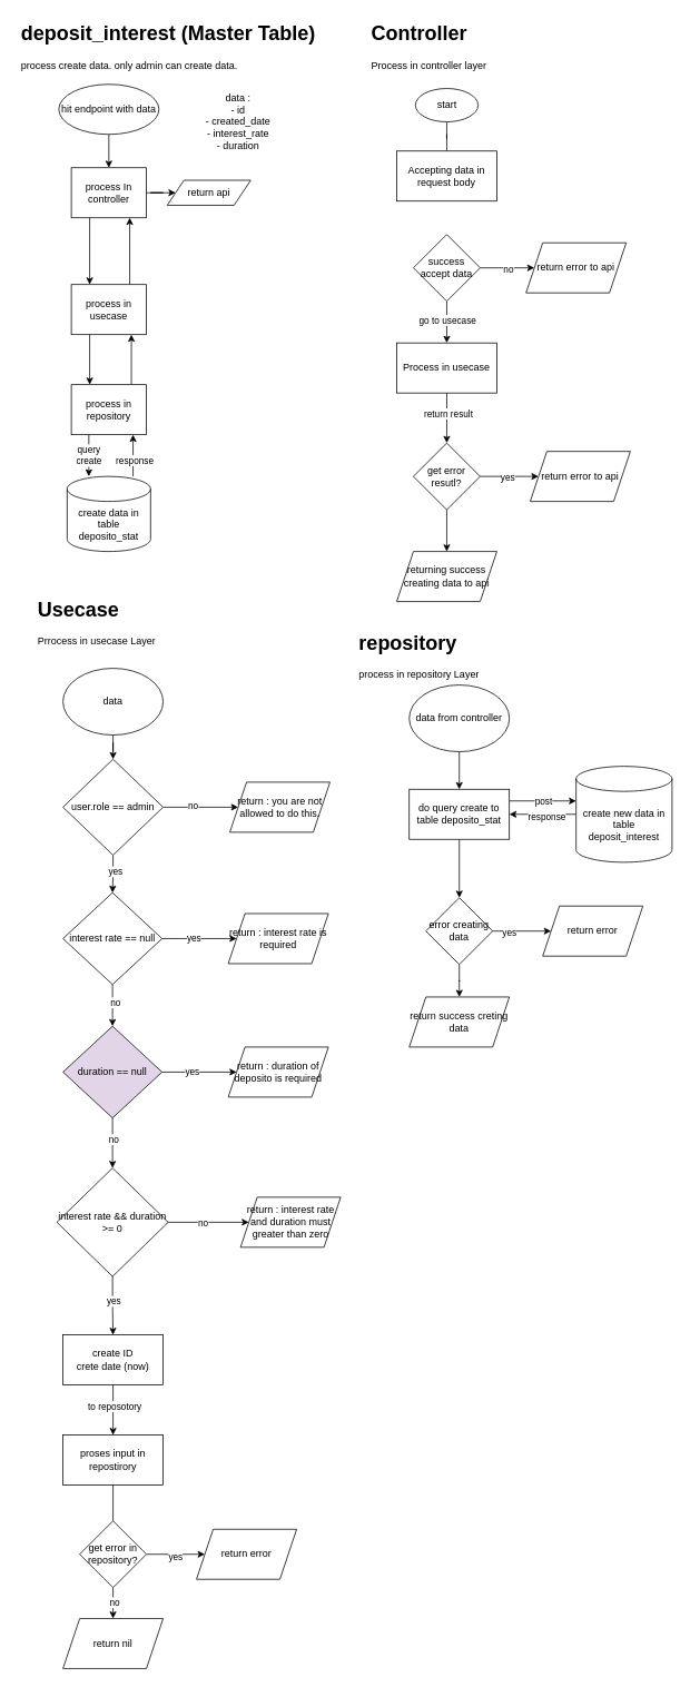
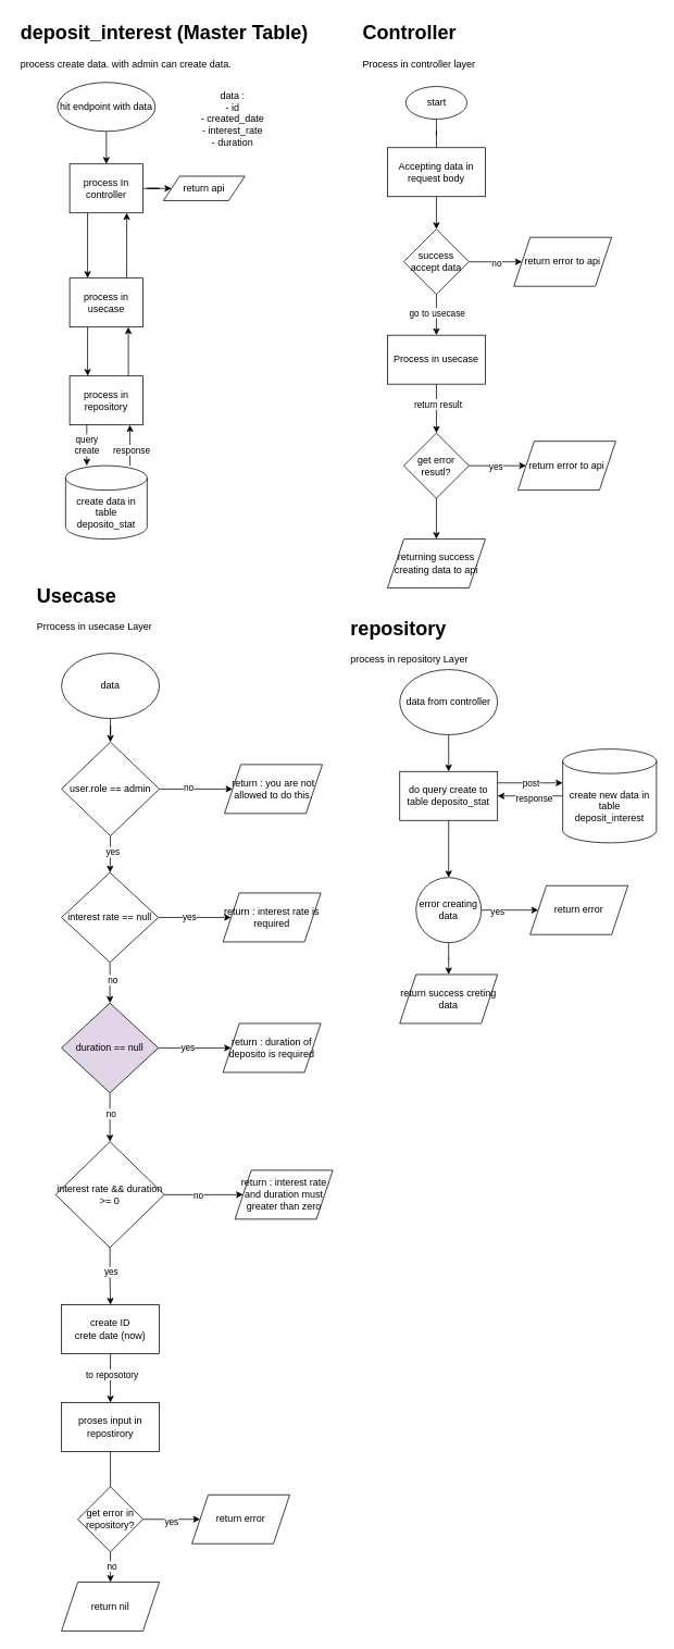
  <mxCell id="0" />
  <mxCell id="1" parent="0" />
- <mxCell id="2" value="&lt;h1&gt;deposit_interest (Master Table)&lt;/h1&gt;&lt;div&gt;process create data. only admin can create data.&lt;/div&gt;" style="text;html=1;strokeColor=none;fillColor=none;spacing=5;spacingTop=-20;whiteSpace=wrap;overflow=hidden;rounded=0;" parent="1" vertex="1"><mxGeometry x="20" y="20" width="370" height="70" as="geometry" /></mxCell>
+ <mxCell id="2" value="&lt;h1&gt;deposit_interest (Master Table)&lt;/h1&gt;&lt;div&gt;process create data. with admin can create data.&lt;/div&gt;" style="text;html=1;strokeColor=none;fillColor=none;spacing=5;spacingTop=-20;whiteSpace=wrap;overflow=hidden;rounded=0;" parent="1" vertex="1"><mxGeometry x="20" y="20" width="370" height="70" as="geometry" /></mxCell>
  <mxCell id="3" value="" style="edgeStyle=orthogonalEdgeStyle;rounded=0;orthogonalLoop=1;jettySize=auto;html=1;" parent="1" source="4" target="7" edge="1"><mxGeometry relative="1" as="geometry" /></mxCell>
  <mxCell id="4" value="hit endpoint with data" style="ellipse;whiteSpace=wrap;html=1;" parent="1" vertex="1"><mxGeometry x="70" y="100" width="120" height="60" as="geometry" /></mxCell>
  <mxCell id="5" value="" style="edgeStyle=orthogonalEdgeStyle;rounded=0;orthogonalLoop=1;jettySize=auto;html=1;" parent="1" source="7" target="9" edge="1"><mxGeometry relative="1" as="geometry" /></mxCell>
  <mxCell id="6" value="" style="edgeStyle=orthogonalEdgeStyle;rounded=0;orthogonalLoop=1;jettySize=auto;html=1;" parent="1" edge="1"><mxGeometry relative="1" as="geometry"><mxPoint x="107" y="260" as="sourcePoint" /><mxPoint x="107" y="340" as="targetPoint" /></mxGeometry></mxCell>
  <mxCell id="7" value="process In controller" style="whiteSpace=wrap;html=1;" parent="1" vertex="1"><mxGeometry x="85" y="200" width="90" height="60" as="geometry" /></mxCell>
  <mxCell id="8" value="data :&lt;br&gt;- id&lt;br style=&quot;border-color: var(--border-color);&quot;&gt;- created_date&lt;br style=&quot;border-color: var(--border-color);&quot;&gt;- interest_rate&lt;br style=&quot;border-color: var(--border-color);&quot;&gt;- duration" style="text;html=1;strokeColor=none;fillColor=none;align=center;verticalAlign=middle;whiteSpace=wrap;rounded=0;" parent="1" vertex="1"><mxGeometry x="210" y="130" width="150" height="30" as="geometry" /></mxCell>
  <mxCell id="9" value="return api" style="shape=parallelogram;perimeter=parallelogramPerimeter;whiteSpace=wrap;html=1;fixedSize=1;" parent="1" vertex="1"><mxGeometry x="200" y="215" width="100" height="30" as="geometry" /></mxCell>
  <mxCell id="10" value="" style="edgeStyle=orthogonalEdgeStyle;rounded=0;orthogonalLoop=1;jettySize=auto;html=1;" parent="1" edge="1"><mxGeometry relative="1" as="geometry"><mxPoint x="107" y="400" as="sourcePoint" /><mxPoint x="107" y="460" as="targetPoint" /></mxGeometry></mxCell>
  <mxCell id="11" value="" style="edgeStyle=orthogonalEdgeStyle;rounded=0;orthogonalLoop=1;jettySize=auto;html=1;" parent="1" edge="1"><mxGeometry relative="1" as="geometry"><mxPoint x="155" y="340" as="sourcePoint" /><mxPoint x="155" y="260" as="targetPoint" /></mxGeometry></mxCell>
  <mxCell id="12" value="process in usecase" style="whiteSpace=wrap;html=1;" parent="1" vertex="1"><mxGeometry x="85" y="340" width="90" height="60" as="geometry" /></mxCell>
  <mxCell id="13" value="" style="edgeStyle=orthogonalEdgeStyle;rounded=0;orthogonalLoop=1;jettySize=auto;html=1;" parent="1" edge="1"><mxGeometry relative="1" as="geometry"><mxPoint x="106" y="520" as="sourcePoint" /><mxPoint x="106" y="570" as="targetPoint" /></mxGeometry></mxCell>
  <mxCell id="14" value="query&lt;br&gt;create" style="edgeLabel;html=1;align=center;verticalAlign=middle;resizable=0;points=[];" parent="13" vertex="1" connectable="0"><mxGeometry x="-0.04" y="-1" relative="1" as="geometry"><mxPoint as="offset" /></mxGeometry></mxCell>
  <mxCell id="15" value="" style="edgeStyle=orthogonalEdgeStyle;rounded=0;orthogonalLoop=1;jettySize=auto;html=1;" parent="1" edge="1"><mxGeometry relative="1" as="geometry"><mxPoint x="157" y="460" as="sourcePoint" /><mxPoint x="157" y="400" as="targetPoint" /></mxGeometry></mxCell>
  <mxCell id="16" value="process in repository" style="whiteSpace=wrap;html=1;" parent="1" vertex="1"><mxGeometry x="85" y="460" width="90" height="60" as="geometry" /></mxCell>
  <mxCell id="17" value="" style="edgeStyle=orthogonalEdgeStyle;rounded=0;orthogonalLoop=1;jettySize=auto;html=1;" parent="1" edge="1"><mxGeometry relative="1" as="geometry"><mxPoint x="159" y="570" as="sourcePoint" /><mxPoint x="159" y="520" as="targetPoint" /></mxGeometry></mxCell>
  <mxCell id="18" value="response" style="edgeLabel;html=1;align=center;verticalAlign=middle;resizable=0;points=[];" parent="17" vertex="1" connectable="0"><mxGeometry x="-0.2" y="-1" relative="1" as="geometry"><mxPoint as="offset" /></mxGeometry></mxCell>
  <mxCell id="19" value="create data in table deposito_stat" style="shape=cylinder3;whiteSpace=wrap;html=1;boundedLbl=1;backgroundOutline=1;size=15;" parent="1" vertex="1"><mxGeometry x="80" y="570" width="100" height="90" as="geometry" /></mxCell>
  <mxCell id="20" value="&lt;h1&gt;Controller&lt;/h1&gt;&lt;div&gt;Process in controller layer&lt;/div&gt;" style="text;html=1;strokeColor=none;fillColor=none;spacing=5;spacingTop=-20;whiteSpace=wrap;overflow=hidden;rounded=0;" parent="1" vertex="1"><mxGeometry x="440" y="20" width="190" height="80" as="geometry" /></mxCell>
  <mxCell id="21" value="" style="edgeStyle=orthogonalEdgeStyle;rounded=0;orthogonalLoop=1;jettySize=auto;html=1;endArrow=none;" parent="1" source="22" target="24" edge="1"><mxGeometry relative="1" as="geometry" /></mxCell>
  <mxCell id="22" value="start" style="ellipse;whiteSpace=wrap;html=1;" parent="1" vertex="1"><mxGeometry x="497.5" y="105" width="75" height="40" as="geometry" /></mxCell>
+ <mxCell id="23" value="" style="edgeStyle=orthogonalEdgeStyle;rounded=0;orthogonalLoop=1;jettySize=auto;html=1;" parent="1" source="24" target="29" edge="1"><mxGeometry relative="1" as="geometry" /></mxCell>
  <mxCell id="24" value="Accepting data in request body" style="whiteSpace=wrap;html=1;" parent="1" vertex="1"><mxGeometry x="475" y="180" width="120" height="60" as="geometry" /></mxCell>
  <mxCell id="25" value="" style="edgeStyle=orthogonalEdgeStyle;rounded=0;orthogonalLoop=1;jettySize=auto;html=1;" parent="1" source="29" target="30" edge="1"><mxGeometry relative="1" as="geometry" /></mxCell>
  <mxCell id="26" value="no" style="edgeLabel;html=1;align=center;verticalAlign=middle;resizable=0;points=[];" parent="25" vertex="1" connectable="0"><mxGeometry x="0.015" y="-1" relative="1" as="geometry"><mxPoint as="offset" /></mxGeometry></mxCell>
  <mxCell id="27" value="" style="edgeStyle=orthogonalEdgeStyle;rounded=0;orthogonalLoop=1;jettySize=auto;html=1;" parent="1" source="29" target="33" edge="1"><mxGeometry relative="1" as="geometry" /></mxCell>
  <mxCell id="28" value="go to usecase" style="edgeLabel;html=1;align=center;verticalAlign=middle;resizable=0;points=[];" parent="27" vertex="1" connectable="0"><mxGeometry x="-0.12" relative="1" as="geometry"><mxPoint as="offset" /></mxGeometry></mxCell>
  <mxCell id="29" value="success accept data" style="rhombus;whiteSpace=wrap;html=1;" parent="1" vertex="1"><mxGeometry x="495" y="280" width="80" height="80" as="geometry" /></mxCell>
  <mxCell id="30" value="return error to api" style="shape=parallelogram;perimeter=parallelogramPerimeter;whiteSpace=wrap;html=1;fixedSize=1;" parent="1" vertex="1"><mxGeometry x="630" y="290" width="120" height="60" as="geometry" /></mxCell>
  <mxCell id="31" value="" style="edgeStyle=orthogonalEdgeStyle;rounded=0;orthogonalLoop=1;jettySize=auto;html=1;" parent="1" source="33" target="37" edge="1"><mxGeometry relative="1" as="geometry" /></mxCell>
  <mxCell id="32" value="return result" style="edgeLabel;html=1;align=center;verticalAlign=middle;resizable=0;points=[];" parent="31" vertex="1" connectable="0"><mxGeometry x="-0.2" y="1" relative="1" as="geometry"><mxPoint as="offset" /></mxGeometry></mxCell>
  <mxCell id="33" value="Process in usecase" style="whiteSpace=wrap;html=1;" parent="1" vertex="1"><mxGeometry x="475" y="410" width="120" height="60" as="geometry" /></mxCell>
  <mxCell id="34" value="" style="edgeStyle=orthogonalEdgeStyle;rounded=0;orthogonalLoop=1;jettySize=auto;html=1;" parent="1" source="37" target="38" edge="1"><mxGeometry relative="1" as="geometry" /></mxCell>
  <mxCell id="35" value="yes" style="edgeLabel;html=1;align=center;verticalAlign=middle;resizable=0;points=[];" parent="34" vertex="1" connectable="0"><mxGeometry x="-0.086" y="-1" relative="1" as="geometry"><mxPoint as="offset" /></mxGeometry></mxCell>
  <mxCell id="36" value="" style="edgeStyle=orthogonalEdgeStyle;rounded=0;orthogonalLoop=1;jettySize=auto;html=1;" parent="1" source="37" target="39" edge="1"><mxGeometry relative="1" as="geometry" /></mxCell>
  <mxCell id="37" value="get error resutl?" style="rhombus;whiteSpace=wrap;html=1;" parent="1" vertex="1"><mxGeometry x="495" y="530" width="80" height="80" as="geometry" /></mxCell>
  <mxCell id="38" value="return error to api" style="shape=parallelogram;perimeter=parallelogramPerimeter;whiteSpace=wrap;html=1;fixedSize=1;" parent="1" vertex="1"><mxGeometry x="635" y="540" width="120" height="60" as="geometry" /></mxCell>
  <mxCell id="39" value="returning success creating data to api" style="shape=parallelogram;perimeter=parallelogramPerimeter;whiteSpace=wrap;html=1;fixedSize=1;" parent="1" vertex="1"><mxGeometry x="475" y="660" width="120" height="60" as="geometry" /></mxCell>
  <mxCell id="40" value="&lt;h1&gt;Usecase&lt;/h1&gt;&lt;div&gt;Prrocess in usecase Layer&lt;/div&gt;" style="text;html=1;strokeColor=none;fillColor=none;spacing=5;spacingTop=-20;whiteSpace=wrap;overflow=hidden;rounded=0;" parent="1" vertex="1"><mxGeometry x="40" y="710" width="190" height="70" as="geometry" /></mxCell>
  <mxCell id="41" value="" style="edgeStyle=orthogonalEdgeStyle;rounded=0;orthogonalLoop=1;jettySize=auto;html=1;" parent="1" source="42" target="91" edge="1"><mxGeometry relative="1" as="geometry" /></mxCell>
  <mxCell id="42" value="data" style="ellipse;whiteSpace=wrap;html=1;" parent="1" vertex="1"><mxGeometry x="75" y="800" width="120" height="80" as="geometry" /></mxCell>
  <mxCell id="43" value="" style="edgeStyle=orthogonalEdgeStyle;rounded=0;orthogonalLoop=1;jettySize=auto;html=1;" parent="1" source="47" target="48" edge="1"><mxGeometry relative="1" as="geometry" /></mxCell>
  <mxCell id="44" value="yes" style="edgeLabel;html=1;align=center;verticalAlign=middle;resizable=0;points=[];" parent="43" vertex="1" connectable="0"><mxGeometry x="-0.144" y="1" relative="1" as="geometry"><mxPoint as="offset" /></mxGeometry></mxCell>
  <mxCell id="45" value="" style="edgeStyle=orthogonalEdgeStyle;rounded=0;orthogonalLoop=1;jettySize=auto;html=1;" parent="1" source="47" target="53" edge="1"><mxGeometry relative="1" as="geometry" /></mxCell>
  <mxCell id="46" value="no" style="edgeLabel;html=1;align=center;verticalAlign=middle;resizable=0;points=[];" parent="45" vertex="1" connectable="0"><mxGeometry x="-0.16" y="3" relative="1" as="geometry"><mxPoint as="offset" /></mxGeometry></mxCell>
  <mxCell id="47" value="interest rate == null" style="rhombus;whiteSpace=wrap;html=1;" parent="1" vertex="1"><mxGeometry x="75" y="1069" width="118.75" height="110" as="geometry" /></mxCell>
  <mxCell id="48" value="return : interest rate is required" style="shape=parallelogram;perimeter=parallelogramPerimeter;whiteSpace=wrap;html=1;fixedSize=1;" parent="1" vertex="1"><mxGeometry x="273.125" y="1094" width="120" height="60" as="geometry" /></mxCell>
  <mxCell id="49" value="" style="edgeStyle=orthogonalEdgeStyle;rounded=0;orthogonalLoop=1;jettySize=auto;html=1;" parent="1" source="53" target="54" edge="1"><mxGeometry relative="1" as="geometry" /></mxCell>
  <mxCell id="50" value="yes" style="edgeLabel;html=1;align=center;verticalAlign=middle;resizable=0;points=[];" parent="49" vertex="1" connectable="0"><mxGeometry x="-0.189" y="1" relative="1" as="geometry"><mxPoint as="offset" /></mxGeometry></mxCell>
  <mxCell id="51" value="" style="edgeStyle=orthogonalEdgeStyle;rounded=0;orthogonalLoop=1;jettySize=auto;html=1;" parent="1" source="53" target="59" edge="1"><mxGeometry relative="1" as="geometry" /></mxCell>
  <mxCell id="52" value="no" style="edgeLabel;html=1;align=center;verticalAlign=middle;resizable=0;points=[];" parent="51" vertex="1" connectable="0"><mxGeometry x="-0.158" y="1" relative="1" as="geometry"><mxPoint as="offset" /></mxGeometry></mxCell>
  <mxCell id="53" value="duration == null" style="rhombus;whiteSpace=wrap;html=1;fillColor=#e1d5e7;" parent="1" vertex="1"><mxGeometry x="75" y="1229" width="118.75" height="110" as="geometry" /></mxCell>
  <mxCell id="54" value="return : duration of deposito is required" style="shape=parallelogram;perimeter=parallelogramPerimeter;whiteSpace=wrap;html=1;fixedSize=1;" parent="1" vertex="1"><mxGeometry x="273.125" y="1254" width="120" height="60" as="geometry" /></mxCell>
  <mxCell id="55" value="" style="edgeStyle=orthogonalEdgeStyle;rounded=0;orthogonalLoop=1;jettySize=auto;html=1;" parent="1" source="59" target="60" edge="1"><mxGeometry relative="1" as="geometry" /></mxCell>
  <mxCell id="56" value="no" style="edgeLabel;html=1;align=center;verticalAlign=middle;resizable=0;points=[];" parent="55" vertex="1" connectable="0"><mxGeometry x="-0.154" relative="1" as="geometry"><mxPoint as="offset" /></mxGeometry></mxCell>
  <mxCell id="57" value="" style="edgeStyle=orthogonalEdgeStyle;rounded=0;orthogonalLoop=1;jettySize=auto;html=1;" parent="1" source="59" target="79" edge="1"><mxGeometry relative="1" as="geometry" /></mxCell>
  <mxCell id="58" value="yes" style="edgeLabel;html=1;align=center;verticalAlign=middle;resizable=0;points=[];" parent="57" vertex="1" connectable="0"><mxGeometry x="-0.15" y="1" relative="1" as="geometry"><mxPoint as="offset" /></mxGeometry></mxCell>
  <mxCell id="59" value="interest rate &amp;amp;&amp;amp; duration &amp;gt;= 0" style="rhombus;whiteSpace=wrap;html=1;" parent="1" vertex="1"><mxGeometry x="67.66" y="1399" width="133.44" height="130" as="geometry" /></mxCell>
  <mxCell id="60" value="return : interest rate and duration must greater than zero" style="shape=parallelogram;perimeter=parallelogramPerimeter;whiteSpace=wrap;html=1;fixedSize=1;" parent="1" vertex="1"><mxGeometry x="287.82" y="1434" width="120" height="60" as="geometry" /></mxCell>
  <mxCell id="61" value="" style="edgeStyle=orthogonalEdgeStyle;rounded=0;orthogonalLoop=1;jettySize=auto;html=1;endArrow=none;" parent="1" source="62" target="67" edge="1"><mxGeometry relative="1" as="geometry" /></mxCell>
  <mxCell id="62" value="proses input in repostirory" style="whiteSpace=wrap;html=1;" parent="1" vertex="1"><mxGeometry x="75" y="1719" width="120" height="60" as="geometry" /></mxCell>
  <mxCell id="63" value="" style="edgeStyle=orthogonalEdgeStyle;rounded=0;orthogonalLoop=1;jettySize=auto;html=1;" parent="1" source="67" target="68" edge="1"><mxGeometry relative="1" as="geometry" /></mxCell>
  <mxCell id="64" value="yes" style="edgeLabel;html=1;align=center;verticalAlign=middle;resizable=0;points=[];" parent="63" vertex="1" connectable="0"><mxGeometry x="-0.029" y="-2" relative="1" as="geometry"><mxPoint as="offset" /></mxGeometry></mxCell>
  <mxCell id="65" value="" style="edgeStyle=orthogonalEdgeStyle;rounded=0;orthogonalLoop=1;jettySize=auto;html=1;" parent="1" source="67" target="69" edge="1"><mxGeometry relative="1" as="geometry" /></mxCell>
  <mxCell id="66" value="no" style="edgeLabel;html=1;align=center;verticalAlign=middle;resizable=0;points=[];" parent="65" vertex="1" connectable="0"><mxGeometry x="-0.2" y="1" relative="1" as="geometry"><mxPoint as="offset" /></mxGeometry></mxCell>
  <mxCell id="67" value="get error in repository?" style="rhombus;whiteSpace=wrap;html=1;" parent="1" vertex="1"><mxGeometry x="95" y="1822" width="80" height="80" as="geometry" /></mxCell>
  <mxCell id="68" value="return error" style="shape=parallelogram;perimeter=parallelogramPerimeter;whiteSpace=wrap;html=1;fixedSize=1;" parent="1" vertex="1"><mxGeometry x="235" y="1832" width="120" height="60" as="geometry" /></mxCell>
  <mxCell id="69" value="return nil" style="shape=parallelogram;perimeter=parallelogramPerimeter;whiteSpace=wrap;html=1;fixedSize=1;" parent="1" vertex="1"><mxGeometry x="75" y="1939" width="120" height="60" as="geometry" /></mxCell>
  <mxCell id="70" value="&lt;h1&gt;repository&lt;/h1&gt;&lt;div&gt;process in repository Layer&lt;/div&gt;" style="text;html=1;strokeColor=none;fillColor=none;spacing=5;spacingTop=-20;whiteSpace=wrap;overflow=hidden;rounded=0;" parent="1" vertex="1"><mxGeometry x="425" y="750" width="190" height="70" as="geometry" /></mxCell>
  <mxCell id="71" value="" style="edgeStyle=orthogonalEdgeStyle;rounded=0;orthogonalLoop=1;jettySize=auto;html=1;" parent="1" source="72" target="76" edge="1"><mxGeometry relative="1" as="geometry" /></mxCell>
  <mxCell id="72" value="data from controller" style="ellipse;whiteSpace=wrap;html=1;" parent="1" vertex="1"><mxGeometry x="490" y="820" width="120" height="80" as="geometry" /></mxCell>
  <mxCell id="73" value="" style="edgeStyle=orthogonalEdgeStyle;rounded=0;orthogonalLoop=1;jettySize=auto;html=1;" parent="1" edge="1"><mxGeometry relative="1" as="geometry"><mxPoint x="610" y="959" as="sourcePoint" /><mxPoint x="690" y="959" as="targetPoint" /></mxGeometry></mxCell>
  <mxCell id="74" value="post" style="edgeLabel;html=1;align=center;verticalAlign=middle;resizable=0;points=[];" parent="73" vertex="1" connectable="0"><mxGeometry relative="1" as="geometry"><mxPoint as="offset" /></mxGeometry></mxCell>
  <mxCell id="75" value="" style="edgeStyle=orthogonalEdgeStyle;rounded=0;orthogonalLoop=1;jettySize=auto;html=1;" parent="1" source="76" target="86" edge="1"><mxGeometry relative="1" as="geometry" /></mxCell>
  <mxCell id="76" value="do query create to table deposito_stat" style="rounded=0;whiteSpace=wrap;html=1;" parent="1" vertex="1"><mxGeometry x="490" y="945" width="120" height="60" as="geometry" /></mxCell>
  <mxCell id="77" value="" style="edgeStyle=orthogonalEdgeStyle;rounded=0;orthogonalLoop=1;jettySize=auto;html=1;" parent="1" source="79" target="62" edge="1"><mxGeometry relative="1" as="geometry" /></mxCell>
  <mxCell id="78" value="to reposotory" style="edgeLabel;html=1;align=center;verticalAlign=middle;resizable=0;points=[];" parent="77" vertex="1" connectable="0"><mxGeometry x="-0.167" y="1" relative="1" as="geometry"><mxPoint as="offset" /></mxGeometry></mxCell>
  <mxCell id="79" value="create ID&lt;br&gt;crete date (now)" style="rounded=0;whiteSpace=wrap;html=1;" parent="1" vertex="1"><mxGeometry x="75" y="1599" width="120" height="60" as="geometry" /></mxCell>
  <mxCell id="80" value="" style="edgeStyle=orthogonalEdgeStyle;rounded=0;orthogonalLoop=1;jettySize=auto;html=1;" parent="1" source="82" target="76" edge="1"><mxGeometry relative="1" as="geometry" /></mxCell>
  <mxCell id="81" value="response" style="edgeLabel;html=1;align=center;verticalAlign=middle;resizable=0;points=[];" parent="80" vertex="1" connectable="0"><mxGeometry x="-0.1" y="2" relative="1" as="geometry"><mxPoint as="offset" /></mxGeometry></mxCell>
  <mxCell id="82" value="create new data in table deposit_interest" style="shape=cylinder3;whiteSpace=wrap;html=1;boundedLbl=1;backgroundOutline=1;size=15;" parent="1" vertex="1"><mxGeometry x="690" y="917.5" width="115" height="115" as="geometry" /></mxCell>
  <mxCell id="83" value="" style="edgeStyle=orthogonalEdgeStyle;rounded=0;orthogonalLoop=1;jettySize=auto;html=1;" parent="1" source="86" target="93" edge="1"><mxGeometry relative="1" as="geometry" /></mxCell>
  <mxCell id="84" value="yes" style="edgeLabel;html=1;align=center;verticalAlign=middle;resizable=0;points=[];" parent="83" vertex="1" connectable="0"><mxGeometry x="-0.457" y="-1" relative="1" as="geometry"><mxPoint as="offset" /></mxGeometry></mxCell>
  <mxCell id="85" value="" style="edgeStyle=orthogonalEdgeStyle;rounded=0;orthogonalLoop=1;jettySize=auto;html=1;" parent="1" source="86" target="94" edge="1"><mxGeometry relative="1" as="geometry" /></mxCell>
- <mxCell id="86" value="error creating data" style="rhombus;whiteSpace=wrap;html=1;rounded=0;" parent="1" vertex="1"><mxGeometry x="510" y="1075" width="80" height="80" as="geometry" /></mxCell>
+ <mxCell id="86" value="error creating data" style="ellipse;whiteSpace=wrap;html=1;" parent="1" vertex="1"><mxGeometry x="510" y="1075" width="80" height="80" as="geometry" /></mxCell>
  <mxCell id="87" value="" style="edgeStyle=orthogonalEdgeStyle;rounded=0;orthogonalLoop=1;jettySize=auto;html=1;" parent="1" source="91" target="92" edge="1"><mxGeometry relative="1" as="geometry" /></mxCell>
  <mxCell id="88" value="no" style="edgeLabel;html=1;align=center;verticalAlign=middle;resizable=0;points=[];" parent="87" vertex="1" connectable="0"><mxGeometry x="-0.222" y="3" relative="1" as="geometry"><mxPoint y="1" as="offset" /></mxGeometry></mxCell>
  <mxCell id="89" value="" style="edgeStyle=orthogonalEdgeStyle;rounded=0;orthogonalLoop=1;jettySize=auto;html=1;" parent="1" source="91" target="47" edge="1"><mxGeometry relative="1" as="geometry" /></mxCell>
  <mxCell id="90" value="yes" style="edgeLabel;html=1;align=center;verticalAlign=middle;resizable=0;points=[];" parent="89" vertex="1" connectable="0"><mxGeometry x="-0.178" y="2" relative="1" as="geometry"><mxPoint as="offset" /></mxGeometry></mxCell>
  <mxCell id="91" value="user.role == admin" style="rhombus;whiteSpace=wrap;html=1;" parent="1" vertex="1"><mxGeometry x="75" y="909" width="120" height="115" as="geometry" /></mxCell>
  <mxCell id="92" value="return : you are not allowed to do this." style="shape=parallelogram;perimeter=parallelogramPerimeter;whiteSpace=wrap;html=1;fixedSize=1;" parent="1" vertex="1"><mxGeometry x="275" y="936.5" width="120" height="60" as="geometry" /></mxCell>
  <mxCell id="93" value="return error" style="shape=parallelogram;perimeter=parallelogramPerimeter;whiteSpace=wrap;html=1;fixedSize=1;rounded=0;" parent="1" vertex="1"><mxGeometry x="650" y="1085" width="120" height="60" as="geometry" /></mxCell>
  <mxCell id="94" value="return success creting data" style="shape=parallelogram;perimeter=parallelogramPerimeter;whiteSpace=wrap;html=1;fixedSize=1;rounded=0;" parent="1" vertex="1"><mxGeometry x="490" y="1194" width="120" height="60" as="geometry" /></mxCell>
